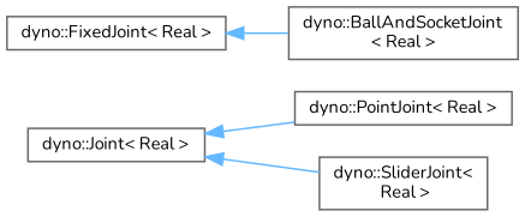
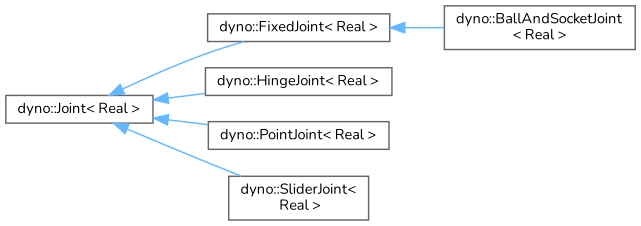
  digraph {
    fontname=Nunito
    rankdir=LR
    node [color=grey40 fillcolor=white fontname=Nunito fontsize=10 shape=box style=filled]
    edge [color=steelblue1 dir=back fontname=Nunito fontsize=10 labelfontname=Helvetica labelfontsize=10 style=solid]
    n1 [height=0.2 label="dyno::Joint\< Real \>" width=0.4]
    n2 [height=0.2 label="dyno::FixedJoint\< Real \>" width=0.4]
+   n3 [height=0.2 label="dyno::HingeJoint\< Real \>" width=0.4]
    n4 [height=0.2 label="dyno::PointJoint\< Real \>" width=0.4]
    n5 [height=0.2 label="dyno::SliderJoint\<\l Real \>" width=0.4]
    n6 [height=0.2 label="dyno::BallAndSocketJoint\l\< Real \>" width=0.4]
+   n1 -> n2
+   n1 -> n3
    n1 -> n4
    n1 -> n5
    n2 -> n6
  }
